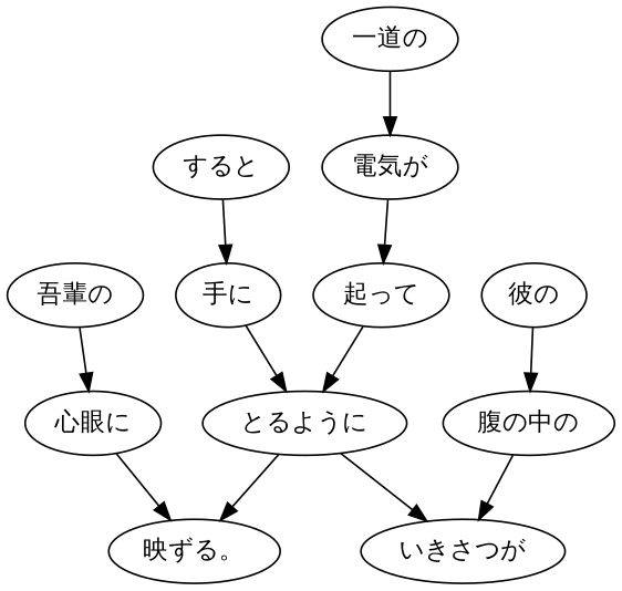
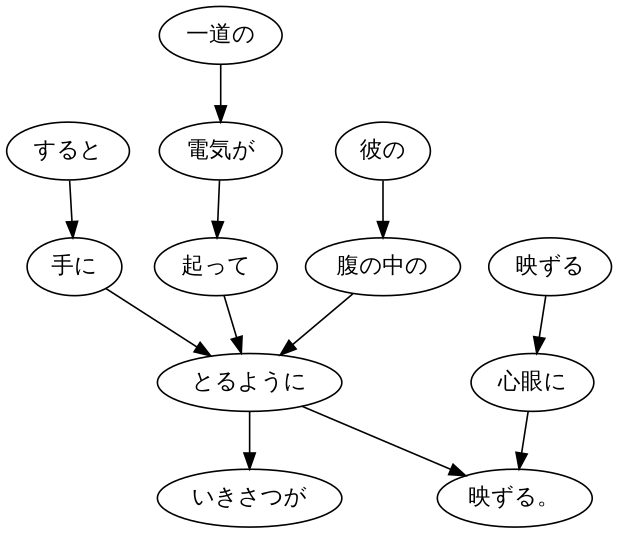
  digraph {
    fontname="IBM Plex Sans"
    node [fontname="IBM Plex Sans"]
    edge [fontname="IBM Plex Sans"]
    n1 [label="すると"]
    n2 [label="手に"]
    n3 [label="映ずる。"]
    n4 [label="一道の"]
    n5 [label="電気が"]
    n6 [label="起って"]
    n7 [label="とるように"]
    n8 [label="いきさつが"]
    n9 [label="彼の"]
    n10 [label="腹の中の"]
-   n11 [label="吾輩の"]
+   n11 [label="映ずる"]
    n12 [label="心眼に"]
    n1 -> n2
    n2 -> n7
    n4 -> n5
    n5 -> n6
    n6 -> n7
    n7 -> n3
    n7 -> n8
    n9 -> n10
-   n10 -> n8
+   n10 -> n7
    n11 -> n12
    n12 -> n3
  }
